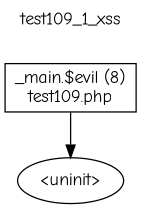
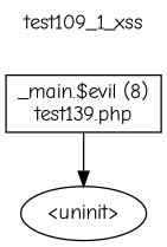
  digraph {
    label=test109_1_xss
    labelloc=t
    fontname="Comic Neue"
    node [fontname="Comic Neue"]
-   n1 [label="_main.$evil (8)\ntest109.php" shape=box]
+   n1 [label="_main.$evil (8)\ntest139.php" shape=box]
    n2 [label="<uninit>" shape=ellipse]
    n1 -> n2 [fontname="Comic Neue"]
  }
